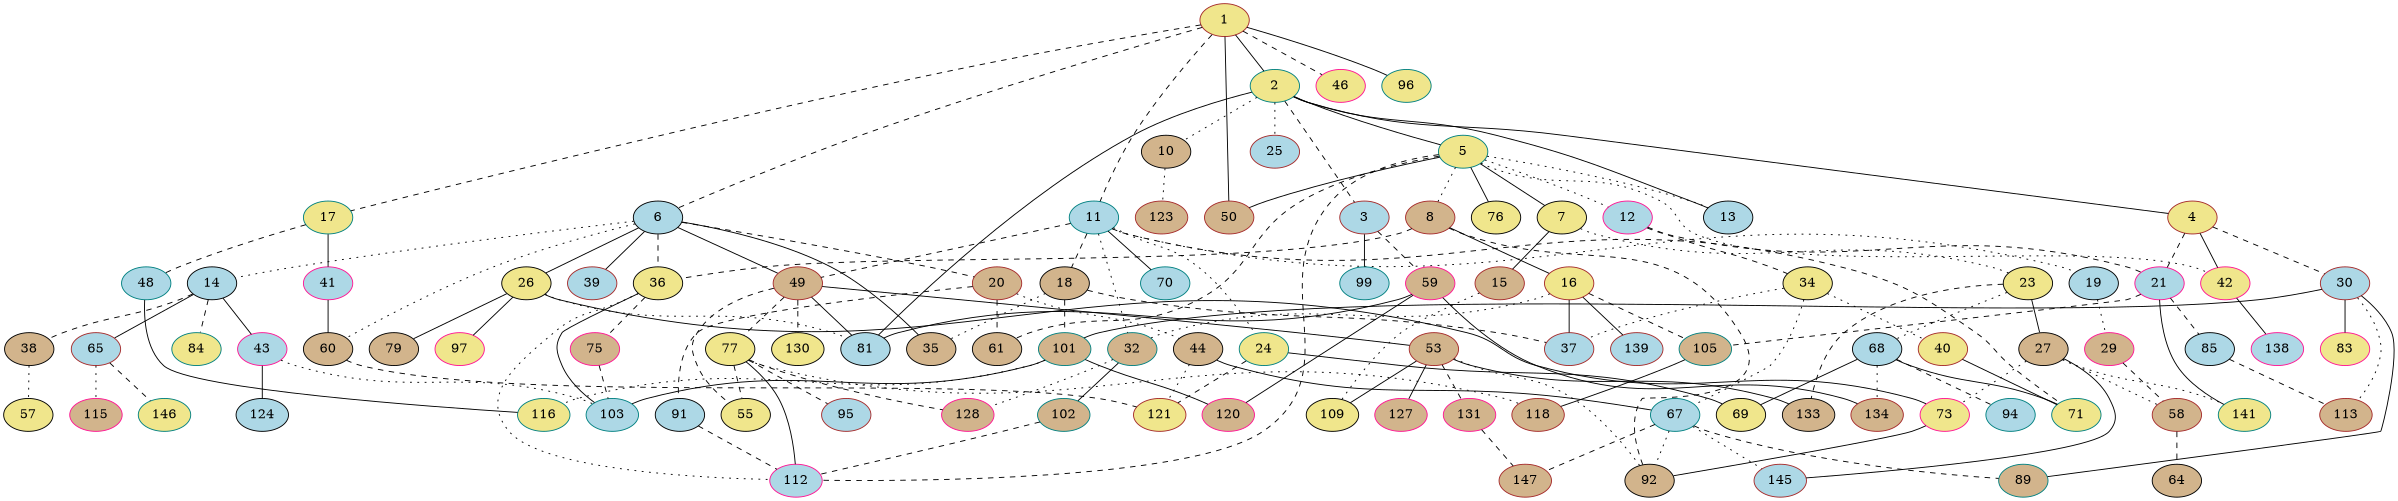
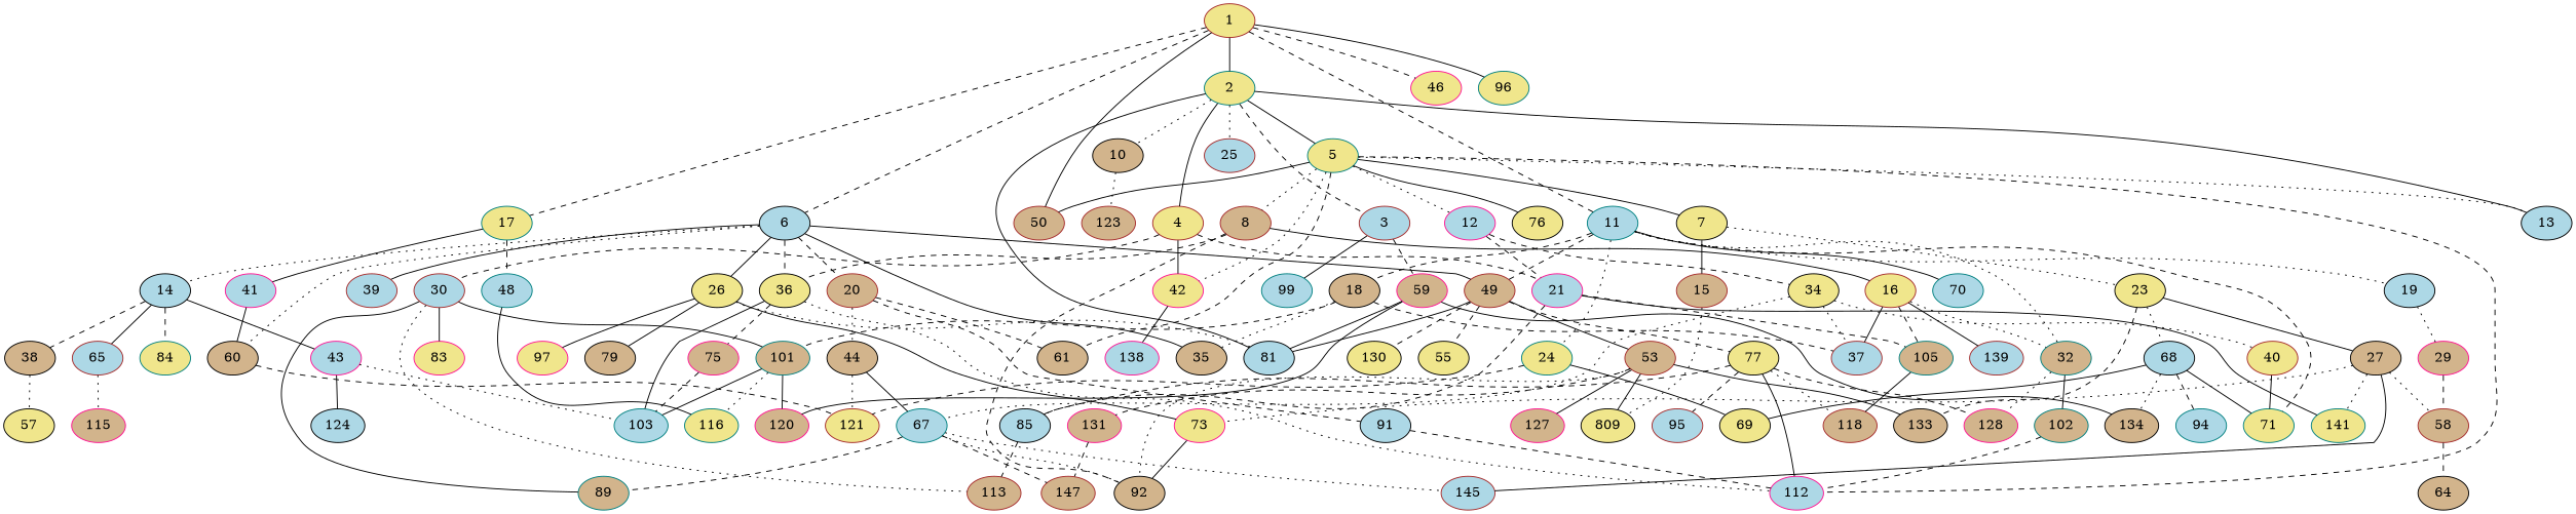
  graph {
    node [color=black fillcolor=tan style=filled]
    edge [style=solid]
    1 [color=brown fillcolor=khaki super="+33"]
    2 [color=teal fillcolor=khaki super="+22"]
    6 [fillcolor=lightblue super="+9"]
    11 [color=teal fillcolor=lightblue super="+63"]
    17 [color=teal fillcolor=khaki]
    46 [color=deeppink fillcolor=khaki]
    50 [color=brown]
    96 [color=teal fillcolor=khaki]
    3 [color=brown fillcolor=lightblue]
    4 [color=brown fillcolor=khaki super="+114"]
    5 [color=teal fillcolor=khaki super="+52"]
    10
    13 [fillcolor=lightblue]
    25 [color=brown fillcolor=lightblue super="+108"]
    81 [fillcolor=lightblue super="+136"]
    14 [fillcolor=lightblue]
    20 [color=brown super="+39"]
    26 [fillcolor=khaki super="+78"]
    n19 [color=brown fillcolor=lightblue label=39 super="+137"]
    35 [super="+56"]
    36 [fillcolor=khaki]
    49 [color=brown super="+51"]
    60 [super="+142"]
    18 [super="+93"]
    19 [fillcolor=lightblue]
    24 [color=teal fillcolor=khaki]
    32 [color=teal super="+98"]
    70 [color=teal fillcolor=lightblue]
    71 [color=teal fillcolor=khaki]
    41 [color=deeppink fillcolor=lightblue super="+110"]
    48 [color=teal fillcolor=lightblue]
    59 [color=deeppink super="+122"]
    99 [color=teal fillcolor=lightblue]
    21 [color=deeppink fillcolor=lightblue super="+80"]
    30 [color=brown fillcolor=lightblue super="+47"]
    42 [color=deeppink fillcolor=khaki super="+66"]
    7 [fillcolor=khaki]
    8 [color=brown super="+132"]
    12 [color=deeppink fillcolor=lightblue super="+45"]
    61 [super="+74"]
    76 [fillcolor=khaki]
    112 [color=deeppink fillcolor=lightblue]
    123 [color=brown]
    120 [color=deeppink]
-   134 [color=brown]
+   134
    105 [color=teal super="+106"]
    85 [fillcolor=lightblue super="+129"]
    141 [color=teal fillcolor=khaki]
    101 [color=teal super="+111"]
    83 [color=deeppink fillcolor=khaki super="+125"]
    89 [color=teal]
    113 [color=brown]
    138 [color=deeppink fillcolor=lightblue]
    15 [color=brown super="+126"]
    23 [fillcolor=khaki super="+62"]
    16 [color=brown fillcolor=khaki super="+28"]
    92 [super="+140"]
    34 [fillcolor=khaki super="+90"]
    38
    43 [color=deeppink fillcolor=lightblue super="+117"]
    65 [color=brown fillcolor=lightblue super="+87"]
    84 [color=teal fillcolor=khaki]
    44 [super="+143"]
    91 [fillcolor=lightblue]
    73 [color=deeppink fillcolor=khaki super="+104"]
    79
    97 [color=deeppink fillcolor=khaki]
    75 [color=deeppink]
    103 [color=teal fillcolor=lightblue super="+107"]
    53 [color=brown super="+72"]
    55 [fillcolor=khaki]
    77 [fillcolor=khaki super="+82"]
    130 [fillcolor=khaki]
    121 [color=brown fillcolor=khaki]
-   109 [fillcolor=khaki]
+   109 [fillcolor=khaki label=809]
    27 [super="+119"]
    68 [fillcolor=lightblue super="+100"]
    133
    37 [color=brown fillcolor=lightblue super="+86"]
    139 [color=brown fillcolor=lightblue]
    29 [color=deeppink super="+54"]
    69 [fillcolor=khaki super="+144"]
    102 [color=teal super="+135"]
    128 [color=deeppink]
    40 [color=brown fillcolor=khaki]
    67 [color=teal fillcolor=lightblue super="+88"]
    57 [fillcolor=khaki]
    124 [fillcolor=lightblue]
    115 [color=deeppink]
-   146 [color=teal fillcolor=khaki]
    118 [color=brown]
    116 [color=teal fillcolor=khaki]
    58 [color=brown]
    145 [color=brown fillcolor=lightblue]
    94 [color=teal fillcolor=lightblue]
    64
    147 [color=brown]
    127 [color=deeppink]
    131 [color=deeppink]
    95 [color=brown fillcolor=lightblue]
    1 -- 2
    1 -- 6 [style=dashed]
    1 -- 11 [style=dashed]
    1 -- 17 [style=dashed]
    1 -- 46 [style=dashed]
    1 -- 50
    1 -- 96
    2 -- 3 [style=dashed]
    2 -- 4
    2 -- 5
    2 -- 10 [style=dotted]
    2 -- 13
    2 -- 25 [style=dotted]
    2 -- 81
    6 -- 14 [style=dotted]
    6 -- 20 [style=dashed]
    6 -- 26
    6 -- n19
    6 -- 35
    6 -- 36 [style=dashed]
    6 -- 49
    6 -- 60 [style=dotted]
    11 -- 49 [style=dashed]
    11 -- 18 [style=dashed]
    11 -- 19 [style=dotted]
    11 -- 24 [style=dotted]
    11 -- 32 [style=dotted]
    11 -- 70
    11 -- 71 [style=dashed]
    17 -- 41
    17 -- 48 [style=dashed]
    3 -- 59 [style=dashed]
    3 -- 99
    4 -- 21 [style=dashed]
    4 -- 30 [style=dashed]
    4 -- 42
    5 -- 50
    5 -- 13 [style=dotted]
    5 -- 42 [style=dotted]
    5 -- 7
    5 -- 8 [style=dotted]
    5 -- 12 [style=dotted]
    5 -- 61 [style=dashed]
    5 -- 76
    5 -- 112 [style=dashed]
    10 -- 123 [style=dotted]
    14 -- 38 [style=dashed]
    14 -- 43
    14 -- 65
    14 -- 84 [style=dashed]
    20 -- 61 [style=dashed]
    20 -- 44 [style=dotted weight=2]
    20 -- 91 [style=dashed]
    26 -- 81 [style=dotted]
    26 -- 73
    26 -- 79
    26 -- 97
    36 -- 112 [style=dotted]
    36 -- 75 [style=dashed]
    36 -- 103
    49 -- 81
    49 -- 53
    49 -- 55 [style=dashed]
    49 -- 77 [style=dashed]
    49 -- 130 [style=dashed]
    60 -- 121 [style=dashed]
    18 -- 35 [style=dotted]
    18 -- 101 [style=dashed]
    18 -- 37 [style=dashed]
    19 -- 29 [style=dotted]
    24 -- 121 [style=dashed]
    24 -- 69
    32 -- 102
    32 -- 128 [style=dotted]
    41 -- 60
    48 -- 116
    59 -- 81
    59 -- 120
    59 -- 134
    21 -- 105 [style=dashed]
    21 -- 85 [style=dashed]
    21 -- 141
    30 -- 101
    30 -- 83
    30 -- 89
    30 -- 113 [style=dotted]
    42 -- 138
    7 -- 15
    7 -- 23 [style=dotted]
    8 -- 36 [style=dashed]
    8 -- 16
    8 -- 92 [style=dashed]
    12 -- 21 [style=dashed]
    12 -- 34 [style=dashed]
    105 -- 118
    85 -- 113 [style=dashed]
    101 -- 120
    101 -- 103
    101 -- 116 [style=dotted]
    15 -- 109 [style=dotted]
    23 -- 27
    23 -- 68 [style=dotted]
    23 -- 133 [style=dashed]
    16 -- 32 [style=dotted]
    16 -- 105 [style=dashed]
    16 -- 37
    16 -- 139
    34 -- 37 [style=dotted]
    34 -- 40 [style=dotted]
    34 -- 67 [style=dotted]
    38 -- 57 [style=dotted]
    43 -- 103 [style=dotted]
    43 -- 124
    65 -- 115 [style=dotted]
-   65 -- 146 [style=dashed]
    44 -- 121 [style=dotted]
    44 -- 67
    91 -- 112 [style=dashed]
    73 -- 92
    75 -- 103 [style=dashed]
    53 -- 92 [style=dotted]
    53 -- 109
    53 -- 133
    53 -- 127
    53 -- 131 [style=dashed]
    77 -- 112
-   77 -- 55 [style=dashed]
+   77 -- 85 [style=dashed]
    77 -- 128 [style=dashed]
    77 -- 118 [style=dotted]
    77 -- 95 [style=dashed]
    27 -- 141 [style=dotted]
    27 -- 73 [style=dotted]
    27 -- 58 [style=dotted]
    27 -- 145
    68 -- 71
    68 -- 134 [style=dotted]
    68 -- 69
    68 -- 94 [style=dashed]
    29 -- 58 [style=dashed]
    102 -- 112 [style=dashed]
    40 -- 71
    67 -- 89 [style=dashed]
    67 -- 92 [style=dotted]
    67 -- 145 [style=dotted]
    67 -- 147 [style=dashed]
    58 -- 64 [style=dashed]
    131 -- 147 [style=dashed]
  }
